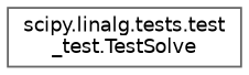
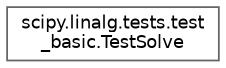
  digraph {
    rankdir=LR
    fontname="DejaVu Sans"
-   n1 [color=grey40 fillcolor=white fontname="DejaVu Sans" fontsize=10 height=0.2 label="scipy.linalg.tests.test\l_test.TestSolve" shape=box style=filled width=0.4]
+   n1 [color=grey40 fillcolor=white fontname="DejaVu Sans" fontsize=10 height=0.2 label="scipy.linalg.tests.test\l_basic.TestSolve" shape=box style=filled width=0.4]
  }
